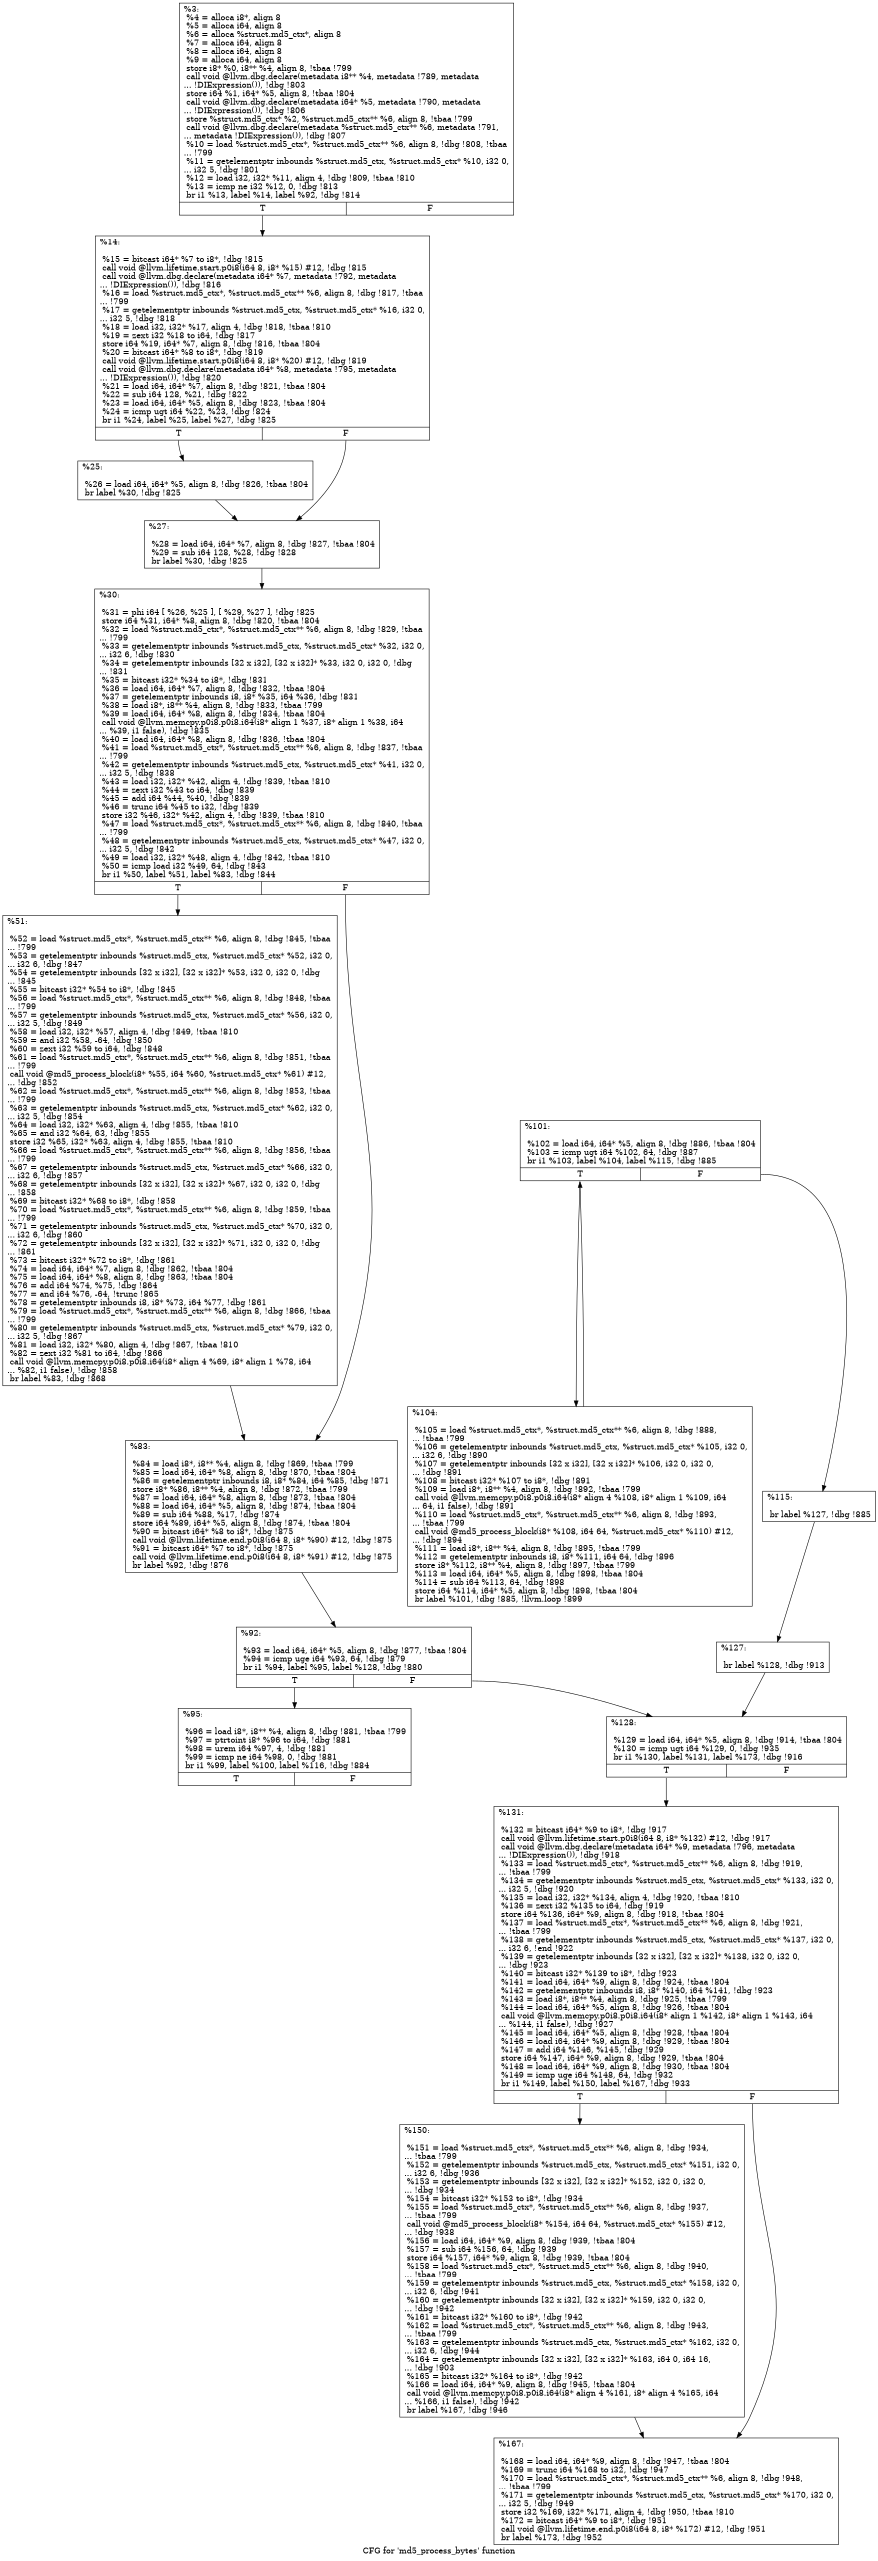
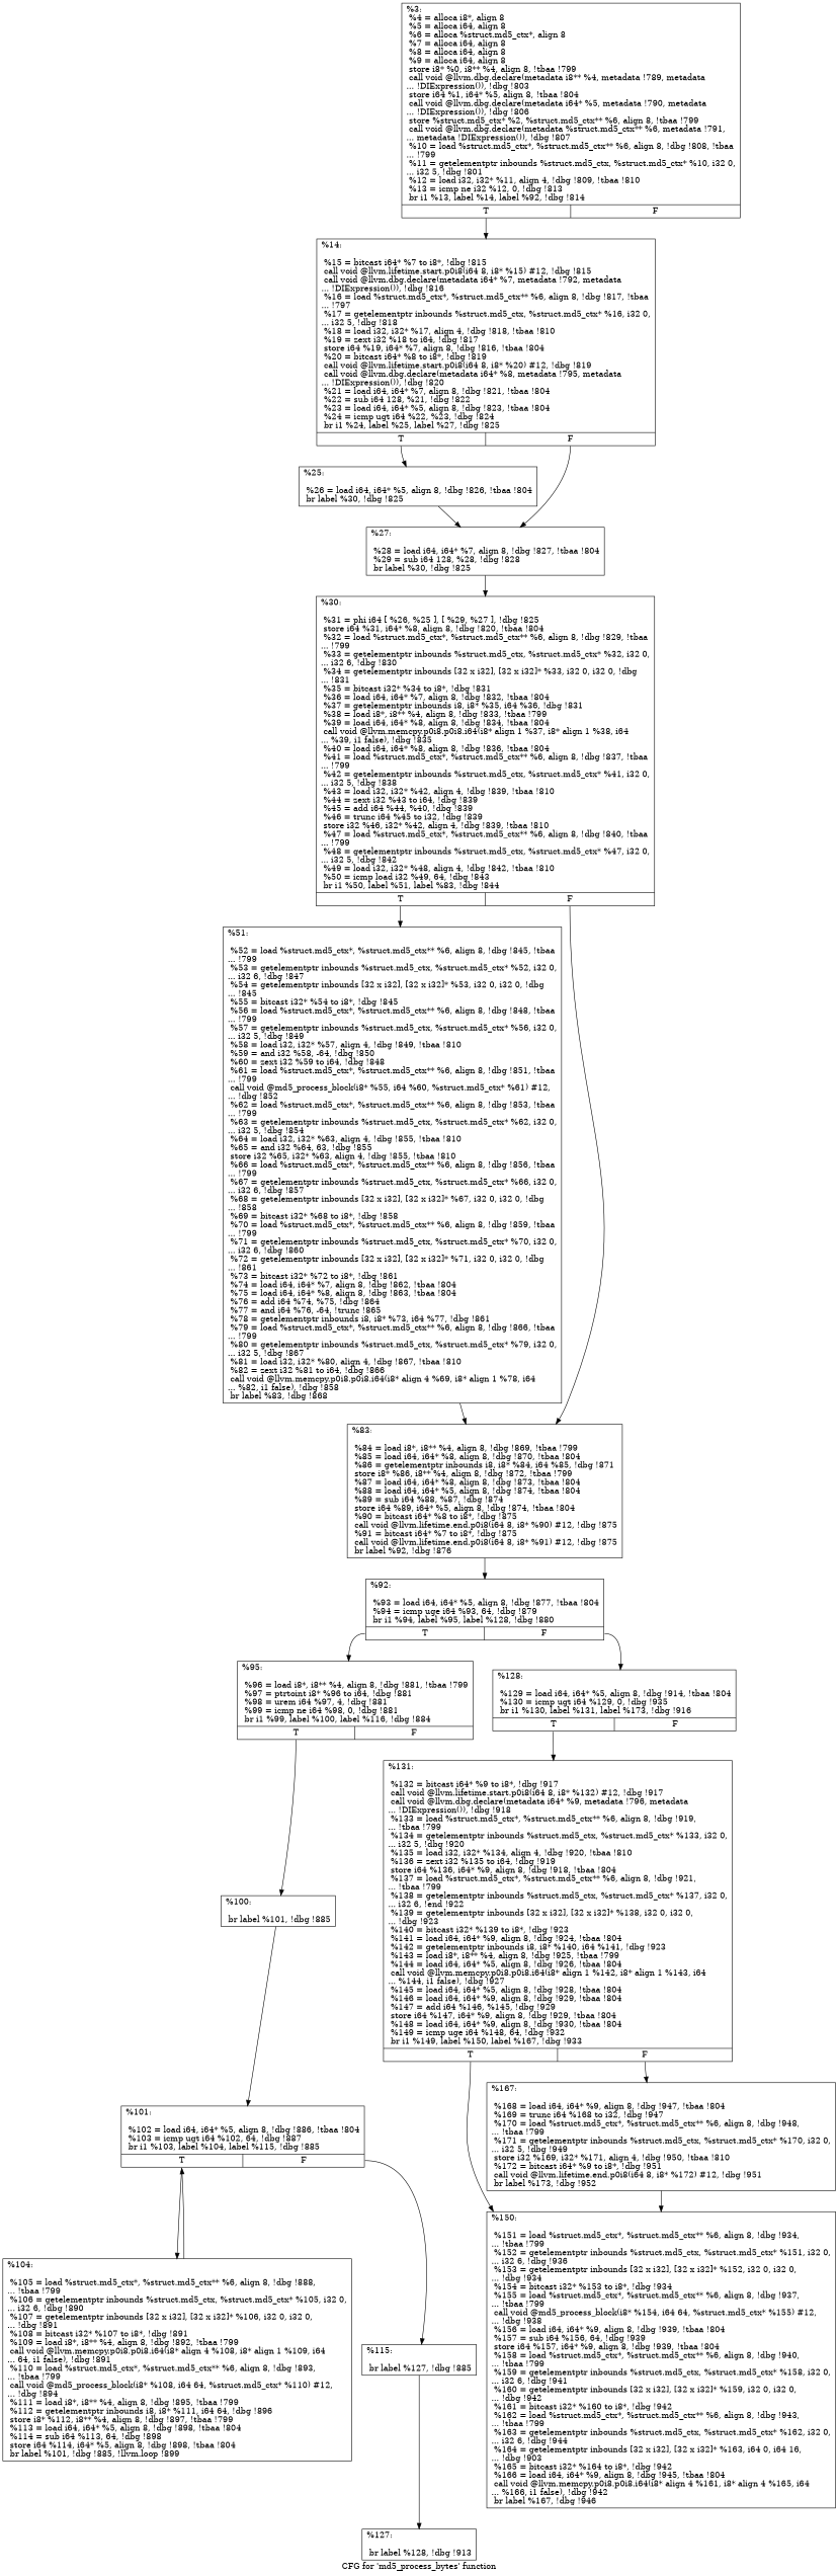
  digraph {
    label="CFG for 'md5_process_bytes' function"
    node [shape=record]
    n1 [label="{%3:\l  %4 = alloca i8*, align 8\l  %5 = alloca i64, align 8\l  %6 = alloca %struct.md5_ctx*, align 8\l  %7 = alloca i64, align 8\l  %8 = alloca i64, align 8\l  %9 = alloca i64, align 8\l  store i8* %0, i8** %4, align 8, !tbaa !799\l  call void @llvm.dbg.declare(metadata i8** %4, metadata !789, metadata\l... !DIExpression()), !dbg !803\l  store i64 %1, i64* %5, align 8, !tbaa !804\l  call void @llvm.dbg.declare(metadata i64* %5, metadata !790, metadata\l... !DIExpression()), !dbg !806\l  store %struct.md5_ctx* %2, %struct.md5_ctx** %6, align 8, !tbaa !799\l  call void @llvm.dbg.declare(metadata %struct.md5_ctx** %6, metadata !791,\l... metadata !DIExpression()), !dbg !807\l  %10 = load %struct.md5_ctx*, %struct.md5_ctx** %6, align 8, !dbg !808, !tbaa\l... !799\l  %11 = getelementptr inbounds %struct.md5_ctx, %struct.md5_ctx* %10, i32 0,\l... i32 5, !dbg !801\l  %12 = load i32, i32* %11, align 4, !dbg !809, !tbaa !810\l  %13 = icmp ne i32 %12, 0, !dbg !813\l  br i1 %13, label %14, label %92, !dbg !814\l|{<s0>T|<s1>F}}"]
-   n2 [label="{%14:\l\l  %15 = bitcast i64* %7 to i8*, !dbg !815\l  call void @llvm.lifetime.start.p0i8(i64 8, i8* %15) #12, !dbg !815\l  call void @llvm.dbg.declare(metadata i64* %7, metadata !792, metadata\l... !DIExpression()), !dbg !816\l  %16 = load %struct.md5_ctx*, %struct.md5_ctx** %6, align 8, !dbg !817, !tbaa\l... !799\l  %17 = getelementptr inbounds %struct.md5_ctx, %struct.md5_ctx* %16, i32 0,\l... i32 5, !dbg !818\l  %18 = load i32, i32* %17, align 4, !dbg !818, !tbaa !810\l  %19 = zext i32 %18 to i64, !dbg !817\l  store i64 %19, i64* %7, align 8, !dbg !816, !tbaa !804\l  %20 = bitcast i64* %8 to i8*, !dbg !819\l  call void @llvm.lifetime.start.p0i8(i64 8, i8* %20) #12, !dbg !819\l  call void @llvm.dbg.declare(metadata i64* %8, metadata !795, metadata\l... !DIExpression()), !dbg !820\l  %21 = load i64, i64* %7, align 8, !dbg !821, !tbaa !804\l  %22 = sub i64 128, %21, !dbg !822\l  %23 = load i64, i64* %5, align 8, !dbg !823, !tbaa !804\l  %24 = icmp ugt i64 %22, %23, !dbg !824\l  br i1 %24, label %25, label %27, !dbg !825\l|{<s0>T|<s1>F}}"]
+   n2 [label="{%14:\l\l  %15 = bitcast i64* %7 to i8*, !dbg !815\l  call void @llvm.lifetime.start.p0i8(i64 8, i8* %15) #12, !dbg !815\l  call void @llvm.dbg.declare(metadata i64* %7, metadata !792, metadata\l... !DIExpression()), !dbg !816\l  %16 = load %struct.md5_ctx*, %struct.md5_ctx** %6, align 8, !dbg !817, !tbaa\l... !797\l  %17 = getelementptr inbounds %struct.md5_ctx, %struct.md5_ctx* %16, i32 0,\l... i32 5, !dbg !818\l  %18 = load i32, i32* %17, align 4, !dbg !818, !tbaa !810\l  %19 = zext i32 %18 to i64, !dbg !817\l  store i64 %19, i64* %7, align 8, !dbg !816, !tbaa !804\l  %20 = bitcast i64* %8 to i8*, !dbg !819\l  call void @llvm.lifetime.start.p0i8(i64 8, i8* %20) #12, !dbg !819\l  call void @llvm.dbg.declare(metadata i64* %8, metadata !795, metadata\l... !DIExpression()), !dbg !820\l  %21 = load i64, i64* %7, align 8, !dbg !821, !tbaa !804\l  %22 = sub i64 128, %21, !dbg !822\l  %23 = load i64, i64* %5, align 8, !dbg !823, !tbaa !804\l  %24 = icmp ugt i64 %22, %23, !dbg !824\l  br i1 %24, label %25, label %27, !dbg !825\l|{<s0>T|<s1>F}}"]
    n3 [label="{%25:\l\l  %26 = load i64, i64* %5, align 8, !dbg !826, !tbaa !804\l  br label %30, !dbg !825\l}"]
    n4 [label="{%27:\l\l  %28 = load i64, i64* %7, align 8, !dbg !827, !tbaa !804\l  %29 = sub i64 128, %28, !dbg !828\l  br label %30, !dbg !825\l}"]
    n5 [label="{%92:\l\l  %93 = load i64, i64* %5, align 8, !dbg !877, !tbaa !804\l  %94 = icmp uge i64 %93, 64, !dbg !879\l  br i1 %94, label %95, label %128, !dbg !880\l|{<s0>T|<s1>F}}"]
    n6 [label="{%95:\l\l  %96 = load i8*, i8** %4, align 8, !dbg !881, !tbaa !799\l  %97 = ptrtoint i8* %96 to i64, !dbg !881\l  %98 = urem i64 %97, 4, !dbg !881\l  %99 = icmp ne i64 %98, 0, !dbg !881\l  br i1 %99, label %100, label %116, !dbg !884\l|{<s0>T|<s1>F}}"]
    n7 [label="{%128:\l\l  %129 = load i64, i64* %5, align 8, !dbg !914, !tbaa !804\l  %130 = icmp ugt i64 %129, 0, !dbg !935\l  br i1 %130, label %131, label %173, !dbg !916\l|{<s0>T|<s1>F}}"]
    n8 [label="{%30:\l\l  %31 = phi i64 [ %26, %25 ], [ %29, %27 ], !dbg !825\l  store i64 %31, i64* %8, align 8, !dbg !820, !tbaa !804\l  %32 = load %struct.md5_ctx*, %struct.md5_ctx** %6, align 8, !dbg !829, !tbaa\l... !799\l  %33 = getelementptr inbounds %struct.md5_ctx, %struct.md5_ctx* %32, i32 0,\l... i32 6, !dbg !830\l  %34 = getelementptr inbounds [32 x i32], [32 x i32]* %33, i32 0, i32 0, !dbg\l... !831\l  %35 = bitcast i32* %34 to i8*, !dbg !831\l  %36 = load i64, i64* %7, align 8, !dbg !832, !tbaa !804\l  %37 = getelementptr inbounds i8, i8* %35, i64 %36, !dbg !831\l  %38 = load i8*, i8** %4, align 8, !dbg !833, !tbaa !799\l  %39 = load i64, i64* %8, align 8, !dbg !834, !tbaa !804\l  call void @llvm.memcpy.p0i8.p0i8.i64(i8* align 1 %37, i8* align 1 %38, i64\l... %39, i1 false), !dbg !835\l  %40 = load i64, i64* %8, align 8, !dbg !836, !tbaa !804\l  %41 = load %struct.md5_ctx*, %struct.md5_ctx** %6, align 8, !dbg !837, !tbaa\l... !799\l  %42 = getelementptr inbounds %struct.md5_ctx, %struct.md5_ctx* %41, i32 0,\l... i32 5, !dbg !838\l  %43 = load i32, i32* %42, align 4, !dbg !839, !tbaa !810\l  %44 = zext i32 %43 to i64, !dbg !839\l  %45 = add i64 %44, %40, !dbg !839\l  %46 = trunc i64 %45 to i32, !dbg !839\l  store i32 %46, i32* %42, align 4, !dbg !839, !tbaa !810\l  %47 = load %struct.md5_ctx*, %struct.md5_ctx** %6, align 8, !dbg !840, !tbaa\l... !799\l  %48 = getelementptr inbounds %struct.md5_ctx, %struct.md5_ctx* %47, i32 0,\l... i32 5, !dbg !842\l  %49 = load i32, i32* %48, align 4, !dbg !842, !tbaa !810\l  %50 = icmp load i32 %49, 64, !dbg !843\l  br i1 %50, label %51, label %83, !dbg !844\l|{<s0>T|<s1>F}}"]
+   n9 [label="{%100:\l\l  br label %101, !dbg !885\l}"]
    n10 [label="{%131:\l\l  %132 = bitcast i64* %9 to i8*, !dbg !917\l  call void @llvm.lifetime.start.p0i8(i64 8, i8* %132) #12, !dbg !917\l  call void @llvm.dbg.declare(metadata i64* %9, metadata !796, metadata\l... !DIExpression()), !dbg !918\l  %133 = load %struct.md5_ctx*, %struct.md5_ctx** %6, align 8, !dbg !919,\l... !tbaa !799\l  %134 = getelementptr inbounds %struct.md5_ctx, %struct.md5_ctx* %133, i32 0,\l... i32 5, !dbg !920\l  %135 = load i32, i32* %134, align 4, !dbg !920, !tbaa !810\l  %136 = zext i32 %135 to i64, !dbg !919\l  store i64 %136, i64* %9, align 8, !dbg !918, !tbaa !804\l  %137 = load %struct.md5_ctx*, %struct.md5_ctx** %6, align 8, !dbg !921,\l... !tbaa !799\l  %138 = getelementptr inbounds %struct.md5_ctx, %struct.md5_ctx* %137, i32 0,\l... i32 6, !end !922\l  %139 = getelementptr inbounds [32 x i32], [32 x i32]* %138, i32 0, i32 0,\l... !dbg !923\l  %140 = bitcast i32* %139 to i8*, !dbg !923\l  %141 = load i64, i64* %9, align 8, !dbg !924, !tbaa !804\l  %142 = getelementptr inbounds i8, i8* %140, i64 %141, !dbg !923\l  %143 = load i8*, i8** %4, align 8, !dbg !925, !tbaa !799\l  %144 = load i64, i64* %5, align 8, !dbg !926, !tbaa !804\l  call void @llvm.memcpy.p0i8.p0i8.i64(i8* align 1 %142, i8* align 1 %143, i64\l... %144, i1 false), !dbg !927\l  %145 = load i64, i64* %5, align 8, !dbg !928, !tbaa !804\l  %146 = load i64, i64* %9, align 8, !dbg !929, !tbaa !804\l  %147 = add i64 %146, %145, !dbg !929\l  store i64 %147, i64* %9, align 8, !dbg !929, !tbaa !804\l  %148 = load i64, i64* %9, align 8, !dbg !930, !tbaa !804\l  %149 = icmp uge i64 %148, 64, !dbg !932\l  br i1 %149, label %150, label %167, !dbg !933\l|{<s0>T|<s1>F}}"]
    n11 [label="{%51:\l\l  %52 = load %struct.md5_ctx*, %struct.md5_ctx** %6, align 8, !dbg !845, !tbaa\l... !799\l  %53 = getelementptr inbounds %struct.md5_ctx, %struct.md5_ctx* %52, i32 0,\l... i32 6, !dbg !847\l  %54 = getelementptr inbounds [32 x i32], [32 x i32]* %53, i32 0, i32 0, !dbg\l... !845\l  %55 = bitcast i32* %54 to i8*, !dbg !845\l  %56 = load %struct.md5_ctx*, %struct.md5_ctx** %6, align 8, !dbg !848, !tbaa\l... !799\l  %57 = getelementptr inbounds %struct.md5_ctx, %struct.md5_ctx* %56, i32 0,\l... i32 5, !dbg !849\l  %58 = load i32, i32* %57, align 4, !dbg !849, !tbaa !810\l  %59 = and i32 %58, -64, !dbg !850\l  %60 = zext i32 %59 to i64, !dbg !848\l  %61 = load %struct.md5_ctx*, %struct.md5_ctx** %6, align 8, !dbg !851, !tbaa\l... !799\l  call void @md5_process_block(i8* %55, i64 %60, %struct.md5_ctx* %61) #12,\l... !dbg !852\l  %62 = load %struct.md5_ctx*, %struct.md5_ctx** %6, align 8, !dbg !853, !tbaa\l... !799\l  %63 = getelementptr inbounds %struct.md5_ctx, %struct.md5_ctx* %62, i32 0,\l... i32 5, !dbg !854\l  %64 = load i32, i32* %63, align 4, !dbg !855, !tbaa !810\l  %65 = and i32 %64, 63, !dbg !855\l  store i32 %65, i32* %63, align 4, !dbg !855, !tbaa !810\l  %66 = load %struct.md5_ctx*, %struct.md5_ctx** %6, align 8, !dbg !856, !tbaa\l... !799\l  %67 = getelementptr inbounds %struct.md5_ctx, %struct.md5_ctx* %66, i32 0,\l... i32 6, !dbg !857\l  %68 = getelementptr inbounds [32 x i32], [32 x i32]* %67, i32 0, i32 0, !dbg\l... !858\l  %69 = bitcast i32* %68 to i8*, !dbg !858\l  %70 = load %struct.md5_ctx*, %struct.md5_ctx** %6, align 8, !dbg !859, !tbaa\l... !799\l  %71 = getelementptr inbounds %struct.md5_ctx, %struct.md5_ctx* %70, i32 0,\l... i32 6, !dbg !860\l  %72 = getelementptr inbounds [32 x i32], [32 x i32]* %71, i32 0, i32 0, !dbg\l... !861\l  %73 = bitcast i32* %72 to i8*, !dbg !861\l  %74 = load i64, i64* %7, align 8, !dbg !862, !tbaa !804\l  %75 = load i64, i64* %8, align 8, !dbg !863, !tbaa !804\l  %76 = add i64 %74, %75, !dbg !864\l  %77 = and i64 %76, -64, !trunc !865\l  %78 = getelementptr inbounds i8, i8* %73, i64 %77, !dbg !861\l  %79 = load %struct.md5_ctx*, %struct.md5_ctx** %6, align 8, !dbg !866, !tbaa\l... !799\l  %80 = getelementptr inbounds %struct.md5_ctx, %struct.md5_ctx* %79, i32 0,\l... i32 5, !dbg !867\l  %81 = load i32, i32* %80, align 4, !dbg !867, !tbaa !810\l  %82 = zext i32 %81 to i64, !dbg !866\l  call void @llvm.memcpy.p0i8.p0i8.i64(i8* align 4 %69, i8* align 1 %78, i64\l... %82, i1 false), !dbg !858\l  br label %83, !dbg !868\l}"]
-   n12 [label="{%83:\l\l  %84 = load i8*, i8** %4, align 8, !dbg !869, !tbaa !799\l  %85 = load i64, i64* %8, align 8, !dbg !870, !tbaa !804\l  %86 = getelementptr inbounds i8, i8* %84, i64 %85, !dbg !871\l  store i8* %86, i8** %4, align 8, !dbg !872, !tbaa !799\l  %87 = load i64, i64* %8, align 8, !dbg !873, !tbaa !804\l  %88 = load i64, i64* %5, align 8, !dbg !874, !tbaa !804\l  %89 = sub i64 %88, %17, !dbg !874\l  store i64 %89, i64* %5, align 8, !dbg !874, !tbaa !804\l  %90 = bitcast i64* %8 to i8*, !dbg !875\l  call void @llvm.lifetime.end.p0i8(i64 8, i8* %90) #12, !dbg !875\l  %91 = bitcast i64* %7 to i8*, !dbg !875\l  call void @llvm.lifetime.end.p0i8(i64 8, i8* %91) #12, !dbg !875\l  br label %92, !dbg !876\l}"]
+   n12 [label="{%83:\l\l  %84 = load i8*, i8** %4, align 8, !dbg !869, !tbaa !799\l  %85 = load i64, i64* %8, align 8, !dbg !870, !tbaa !804\l  %86 = getelementptr inbounds i8, i8* %84, i64 %85, !dbg !871\l  store i8* %86, i8** %4, align 8, !dbg !872, !tbaa !799\l  %87 = load i64, i64* %8, align 8, !dbg !873, !tbaa !804\l  %88 = load i64, i64* %5, align 8, !dbg !874, !tbaa !804\l  %89 = sub i64 %88, %87, !dbg !874\l  store i64 %89, i64* %5, align 8, !dbg !874, !tbaa !804\l  %90 = bitcast i64* %8 to i8*, !dbg !875\l  call void @llvm.lifetime.end.p0i8(i64 8, i8* %90) #12, !dbg !875\l  %91 = bitcast i64* %7 to i8*, !dbg !875\l  call void @llvm.lifetime.end.p0i8(i64 8, i8* %91) #12, !dbg !875\l  br label %92, !dbg !876\l}"]
    n13 [label="{%101:\l\l  %102 = load i64, i64* %5, align 8, !dbg !886, !tbaa !804\l  %103 = icmp ugt i64 %102, 64, !dbg !887\l  br i1 %103, label %104, label %115, !dbg !885\l|{<s0>T|<s1>F}}"]
    n14 [label="{%150:\l\l  %151 = load %struct.md5_ctx*, %struct.md5_ctx** %6, align 8, !dbg !934,\l... !tbaa !799\l  %152 = getelementptr inbounds %struct.md5_ctx, %struct.md5_ctx* %151, i32 0,\l... i32 6, !dbg !936\l  %153 = getelementptr inbounds [32 x i32], [32 x i32]* %152, i32 0, i32 0,\l... !dbg !934\l  %154 = bitcast i32* %153 to i8*, !dbg !934\l  %155 = load %struct.md5_ctx*, %struct.md5_ctx** %6, align 8, !dbg !937,\l... !tbaa !799\l  call void @md5_process_block(i8* %154, i64 64, %struct.md5_ctx* %155) #12,\l... !dbg !938\l  %156 = load i64, i64* %9, align 8, !dbg !939, !tbaa !804\l  %157 = sub i64 %156, 64, !dbg !939\l  store i64 %157, i64* %9, align 8, !dbg !939, !tbaa !804\l  %158 = load %struct.md5_ctx*, %struct.md5_ctx** %6, align 8, !dbg !940,\l... !tbaa !799\l  %159 = getelementptr inbounds %struct.md5_ctx, %struct.md5_ctx* %158, i32 0,\l... i32 6, !dbg !941\l  %160 = getelementptr inbounds [32 x i32], [32 x i32]* %159, i32 0, i32 0,\l... !dbg !942\l  %161 = bitcast i32* %160 to i8*, !dbg !942\l  %162 = load %struct.md5_ctx*, %struct.md5_ctx** %6, align 8, !dbg !943,\l... !tbaa !799\l  %163 = getelementptr inbounds %struct.md5_ctx, %struct.md5_ctx* %162, i32 0,\l... i32 6, !dbg !944\l  %164 = getelementptr inbounds [32 x i32], [32 x i32]* %163, i64 0, i64 16,\l... !dbg !903\l  %165 = bitcast i32* %164 to i8*, !dbg !942\l  %166 = load i64, i64* %9, align 8, !dbg !945, !tbaa !804\l  call void @llvm.memcpy.p0i8.p0i8.i64(i8* align 4 %161, i8* align 4 %165, i64\l... %166, i1 false), !dbg !942\l  br label %167, !dbg !946\l}"]
    n15 [label="{%167:\l\l  %168 = load i64, i64* %9, align 8, !dbg !947, !tbaa !804\l  %169 = trunc i64 %168 to i32, !dbg !947\l  %170 = load %struct.md5_ctx*, %struct.md5_ctx** %6, align 8, !dbg !948,\l... !tbaa !799\l  %171 = getelementptr inbounds %struct.md5_ctx, %struct.md5_ctx* %170, i32 0,\l... i32 5, !dbg !949\l  store i32 %169, i32* %171, align 4, !dbg !950, !tbaa !810\l  %172 = bitcast i64* %9 to i8*, !dbg !951\l  call void @llvm.lifetime.end.p0i8(i64 8, i8* %172) #12, !dbg !951\l  br label %173, !dbg !952\l}"]
    n16 [label="{%104:\l\l  %105 = load %struct.md5_ctx*, %struct.md5_ctx** %6, align 8, !dbg !888,\l... !tbaa !799\l  %106 = getelementptr inbounds %struct.md5_ctx, %struct.md5_ctx* %105, i32 0,\l... i32 6, !dbg !890\l  %107 = getelementptr inbounds [32 x i32], [32 x i32]* %106, i32 0, i32 0,\l... !dbg !891\l  %108 = bitcast i32* %107 to i8*, !dbg !891\l  %109 = load i8*, i8** %4, align 8, !dbg !892, !tbaa !799\l  call void @llvm.memcpy.p0i8.p0i8.i64(i8* align 4 %108, i8* align 1 %109, i64\l... 64, i1 false), !dbg !891\l  %110 = load %struct.md5_ctx*, %struct.md5_ctx** %6, align 8, !dbg !893,\l... !tbaa !799\l  call void @md5_process_block(i8* %108, i64 64, %struct.md5_ctx* %110) #12,\l... !dbg !894\l  %111 = load i8*, i8** %4, align 8, !dbg !895, !tbaa !799\l  %112 = getelementptr inbounds i8, i8* %111, i64 64, !dbg !896\l  store i8* %112, i8** %4, align 8, !dbg !897, !tbaa !799\l  %113 = load i64, i64* %5, align 8, !dbg !898, !tbaa !804\l  %114 = sub i64 %113, 64, !dbg !898\l  store i64 %114, i64* %5, align 8, !dbg !898, !tbaa !804\l  br label %101, !dbg !885, !llvm.loop !899\l}"]
    n17 [label="{%115:\l\l  br label %127, !dbg !885\l}"]
    n18 [label="{%127:\l\l  br label %128, !dbg !913\l}"]
    n1 -> n2 [tailport=s0]
    n2 -> n3 [tailport=s0]
    n2 -> n4 [tailport=s1]
    n3 -> n4
    n4 -> n8
    n5 -> n6 [tailport=s0]
    n5 -> n7 [tailport=s1]
+   n6 -> n9 [tailport=s0]
    n7 -> n10 [tailport=s0]
    n8 -> n11 [tailport=s0]
    n8 -> n12 [tailport=s1]
+   n9 -> n13
    n10 -> n14 [tailport=s0]
    n10 -> n15 [tailport=s1]
    n11 -> n12
    n12 -> n5
    n13 -> n16 [tailport=s0]
    n13 -> n17 [tailport=s1]
-   n14 -> n15
+   n15 -> n14
    n16 -> n13
    n17 -> n18
-   n18 -> n7
  }
